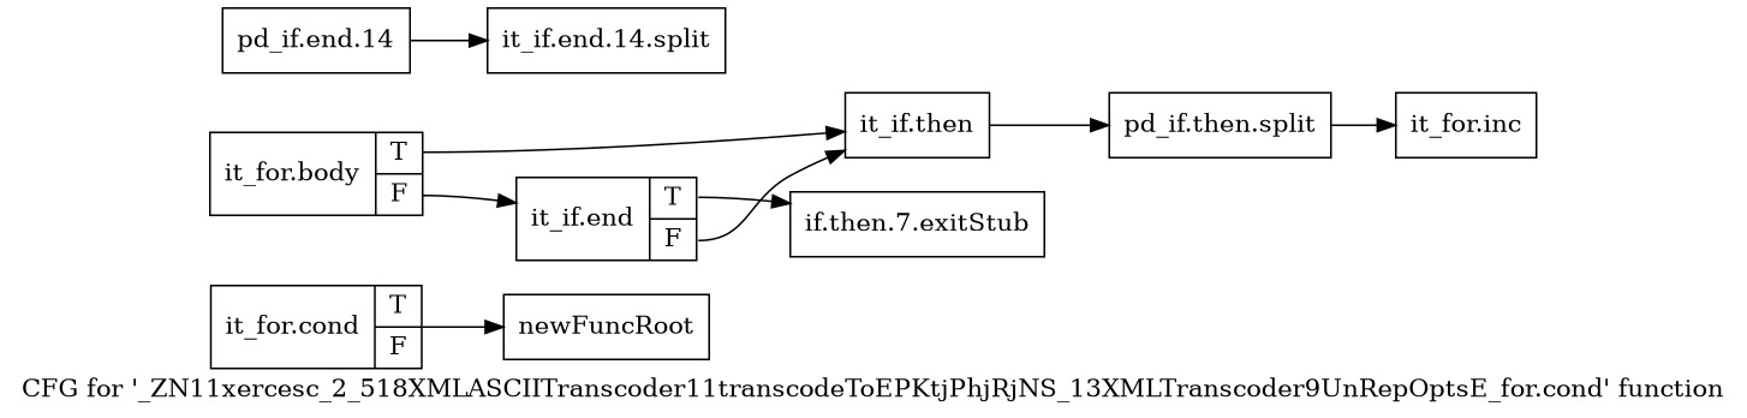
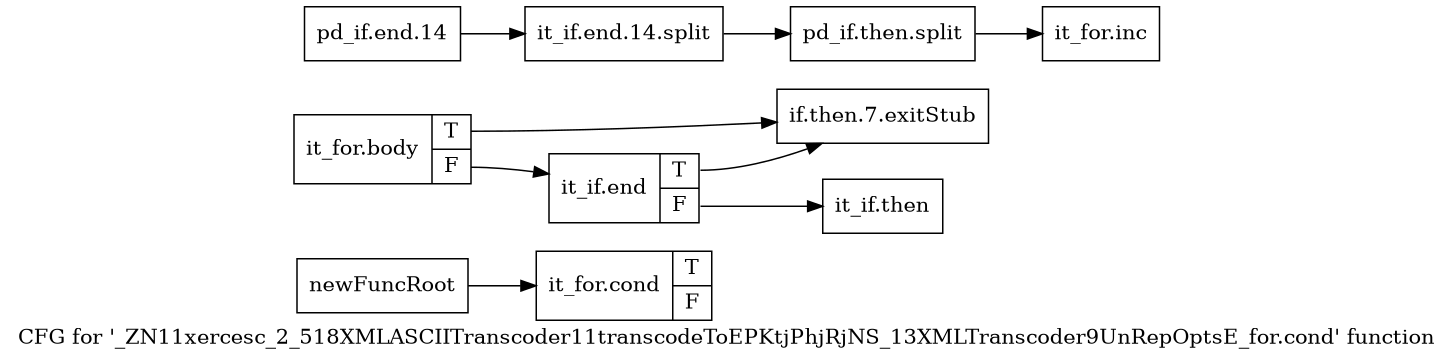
  digraph {
    label="CFG for '_ZN11xercesc_2_518XMLASCIITranscoder11transcodeToEPKtjPhjRjNS_13XMLTranscoder9UnRepOptsE_for.cond' function"
    rankdir=LR
    node [shape=record]
    n1 [label="{newFuncRoot}"]
    n2 [label="{it_for.cond|{<s0>T|<s1>F}}"]
    n3 [label="{it_for.body|{<s0>T|<s1>F}}"]
    n4 [label="{it_if.then}"]
    n5 [label="{it_if.end|{<s0>T|<s1>F}}"]
    n6 [label="{if.then.7.exitStub}"]
    n7 [label="{pd_if.then.split}"]
    n8 [label="{it_for.inc}"]
    n9 [label="{pd_if.end.14}"]
    n10 [label="{it_if.end.14.split}"]
-   n2 -> n1
-   n3 -> n4 [tailport=s0]
+   n1 -> n2
+   n3 -> n6 [tailport=s0]
    n3 -> n5 [tailport=s1]
-   n4 -> n7
+   n10 -> n7
    n5 -> n4 [tailport=s1]
    n5 -> n6 [tailport=s0]
    n7 -> n8
    n9 -> n10
  }
